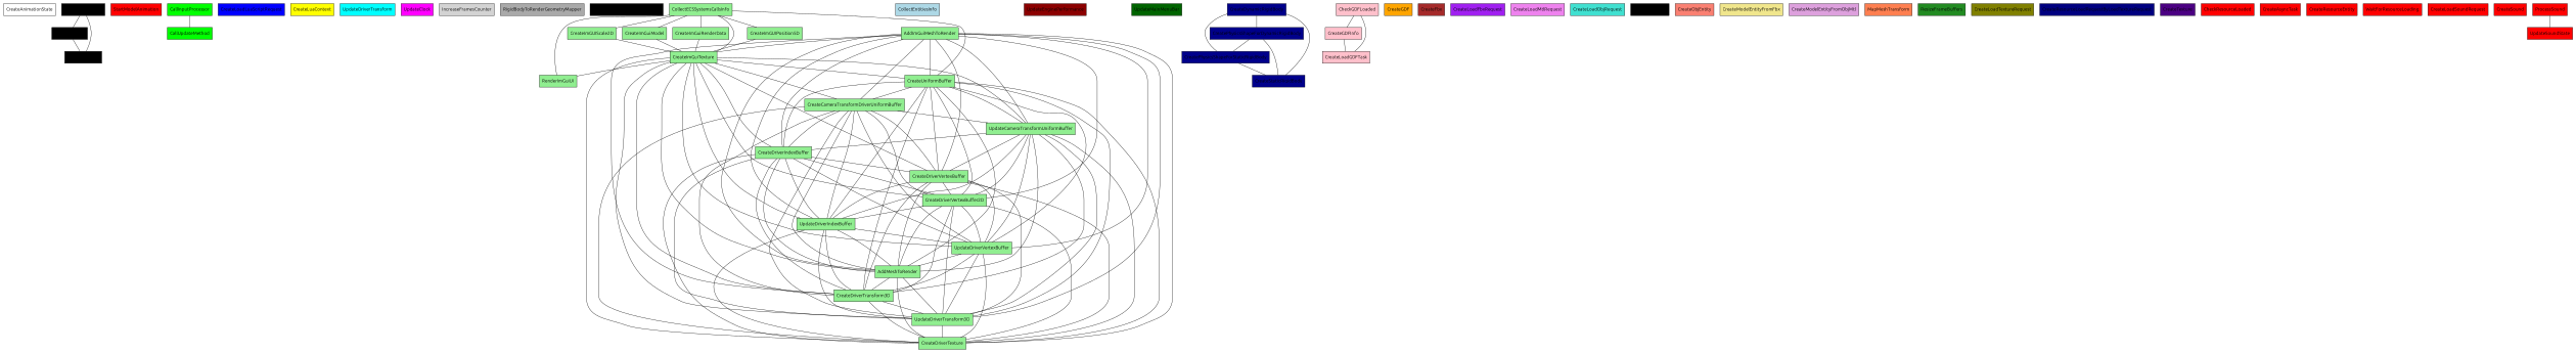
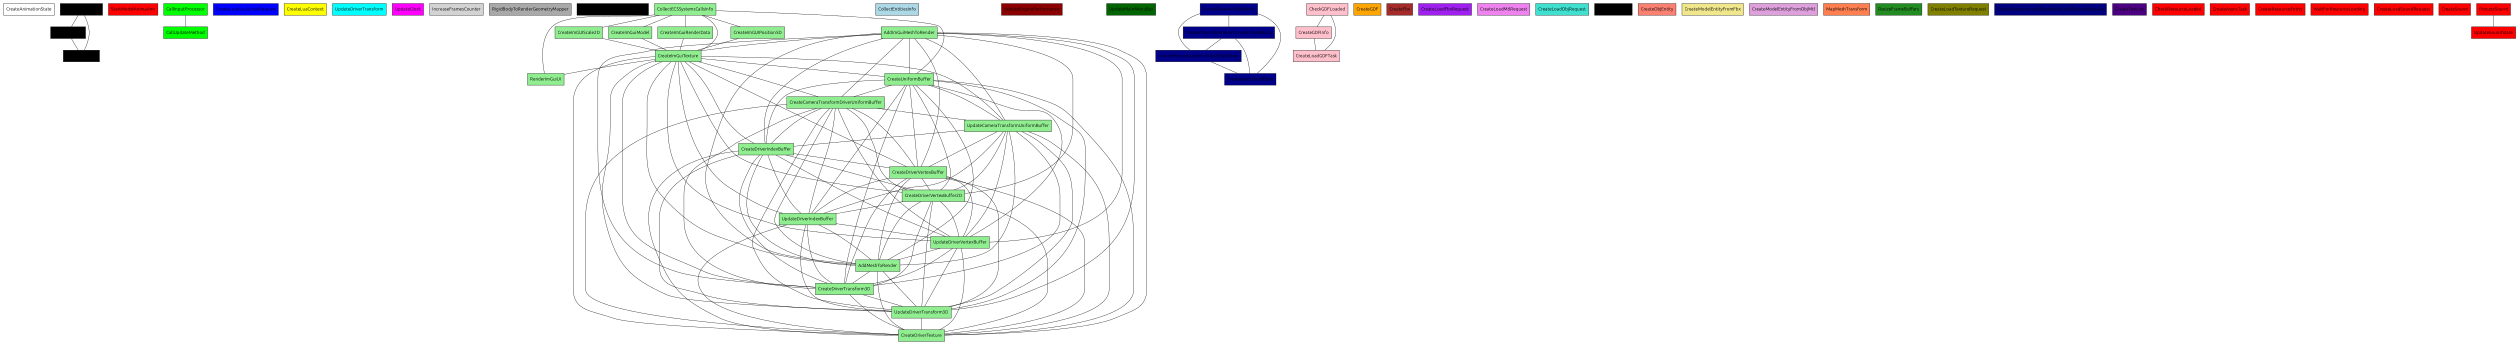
  strict graph {
    fontname=Ubuntu
    node [fillcolor=lightgreen fontname=Ubuntu shape=rect style=filled]
    edge [fontname=Ubuntu]
    CreateAnimationState [fillcolor=white height=0.5 width=1.8993]
    ProcessAnimation [fillcolor=black height=0.5 width=1.6076]
    RunAnimation [fillcolor=black height=0.5 width=1.3472]
    StopAnimation [fillcolor=black height=0.5 width=1.3785]
    StartModelAnimation [fillcolor=red height=0.5 width=1.8889]
    CallInputProcessor [fillcolor=green height=0.5 width=1.6597]
    CallUpdateMethod [fillcolor=green height=0.5 width=1.6701]
    CreateLoadLuaScriptRequest [fillcolor=blue height=0.5 width=2.441]
    CreateLuaContext [fillcolor=yellow height=0.5 width=1.5972]
    n10 [fillcolor=cyan height=0.5 label=UpdateDriverTransform width=1.9097]
    UpdateClock [fillcolor=magenta height=0.5 width=1.2118]
    IncreaseFramesCounter [fillcolor=lightgray height=0.5 width=2.0139]
    RigidBodyToRenderGeometryMapper [fillcolor=darkgray height=0.5 width=3.1389]
    AddECSInspectorMainMenuItem [fillcolor=lightred height=0.5 width=2.7951]
    CollectECSSystemsCallsInfo [height=0.5 width=2.441]
    n16 [height=0.5 label=CreateImGUIPosition5D width=2.1076]
    CreateImGUIScale2D [height=0.5 width=1.8993]
    CreateImGuiModel [height=0.5 width=1.7118]
    CreateImGuiRenderData [height=0.5 width=2.1076]
    CreateImGuiTexture [height=0.5 width=1.7847]
    CreateUniformBuffer [height=0.5 width=1.8576]
    RenderImGuiUI [height=0.5 width=1.4618]
    CreateCameraTransformDriverUniformBuffer [height=0.5 width=3.7431]
    UpdateCameraTransformUniformBuffer [height=0.5 width=3.3056]
    CreateDriverIndexBuffer [height=0.5 width=2.1181]
    CreateDriverVertexBuffer [height=0.5 width=2.1806]
    CreateDriverVertexBuffer2D [height=0.5 width=2.4097]
    UpdateDriverIndexBuffer [height=0.5 width=2.1701]
    UpdateDriverVertexBuffer [height=0.5 width=2.2326]
    AddMeshToRender [height=0.5 width=1.7118]
    CreateDriverTransform3D [height=0.5 width=2.2326]
    UpdateDriverTransform3D [height=0.5 width=2.2847]
    CreateDriverTexture [height=0.5 width=1.7743]
    CollectEntitiesInfo [fillcolor=lightblue height=0.5 width=1.6493]
    UpdateEnginePerformance [fillcolor=darkred height=0.5 width=2.2639]
    UpdateMainMenuBar [fillcolor=darkgreen height=0.5 width=1.8889]
    AddImGuiMeshToRender [height=0.5 width=2.2118]
    CreateDynamicRigidBody [fillcolor=darkblue height=0.5 width=2.2326]
    CreatePhysicsShapeForDynamicRigidBody [fillcolor=darkblue height=0.5 width=3.5243]
    CreatePhysicsShapeForStaticRigidBody [fillcolor=darkblue height=0.5 width=3.2535]
    CreateStaticRigidBody [fillcolor=darkblue height=0.5 width=1.9618]
    CheckGDFLoaded [fillcolor=pink height=0.5 width=1.6389]
    CreateGDFInfo [fillcolor=pink height=0.5 width=1.3993]
    CreateLoadGDFTask [fillcolor=pink height=0.5 width=1.8264]
    CreateGDF [fillcolor=orange height=0.5 width=1.0868]
    CreateFbx [fillcolor=brown height=0.5 width=1.0035]
    CreateLoadFbxRequest [fillcolor=purple height=0.5 width=1.9931]
    CreateLoadMtlRequest [fillcolor=violet height=0.5 width=1.9826]
    CreateLoadObjRequest [fillcolor=turquoise height=0.5 width=1.9826]
    CreateMtlEntity [fillcolor="goldenrod " height=0.5 width=1.4514]
    CreateObjEntity [fillcolor=salmon height=0.5 width=1.4514]
    CreateModelEntityFromFbx [fillcolor=khaki height=0.5 width=2.3785]
    CreateModelEntityFromObjMtl [fillcolor=plum height=0.5 width=2.6493]
    MapMeshTransform [fillcolor=coral height=0.5 width=1.8056]
    ResizeFrameBuffers [fillcolor=forestgreen height=0.5 width=1.7743]
    CreateLoadTextureRequest [fillcolor=olive height=0.5 width=2.2743]
    CreateResourceLoadRequestByLoadTextureRequest [fillcolor=navy height=0.5 width=4.1806]
    CreateTexture [fillcolor=indigo height=0.5 width=1.2847]
    CheckResourceLoaded [fillcolor=red height=0.5 width=1.9618]
    CreateAsyncTask [fillcolor=red height=0.5 width=1.5451]
    CreateResourceEntity [fillcolor=red height=0.5 width=1.8681]
    WaitForResourceLoading [fillcolor=red height=0.5 width=2.1597]
    CreateLoadSoundRequest [fillcolor=red height=0.5 width=2.1806]
    CreateSound [fillcolor=red height=0.5 width=1.191]
    ProcessSound [fillcolor=red height=0.5 width=1.2743]
    UpdateSoundState [fillcolor=red height=0.5 width=1.6181]
    ProcessAnimation -- RunAnimation
    ProcessAnimation -- StopAnimation
    RunAnimation -- StopAnimation
    CallInputProcessor -- CallUpdateMethod
    CollectECSSystemsCallsInfo -- n16
    CollectECSSystemsCallsInfo -- CreateImGUIScale2D
    CollectECSSystemsCallsInfo -- CreateImGuiModel
    CollectECSSystemsCallsInfo -- CreateImGuiRenderData
    CollectECSSystemsCallsInfo -- CreateImGuiTexture
    CollectECSSystemsCallsInfo -- CreateUniformBuffer
    CollectECSSystemsCallsInfo -- RenderImGuiUI
    n16 -- CreateImGuiTexture
    CreateImGUIScale2D -- CreateImGuiTexture
    CreateImGuiModel -- CreateImGuiTexture
    CreateImGuiRenderData -- CreateImGuiTexture
    CreateImGuiTexture -- CreateUniformBuffer
    CreateImGuiTexture -- RenderImGuiUI
    CreateImGuiTexture -- CreateCameraTransformDriverUniformBuffer
    CreateImGuiTexture -- UpdateCameraTransformUniformBuffer
    CreateImGuiTexture -- CreateDriverIndexBuffer
    CreateImGuiTexture -- CreateDriverVertexBuffer
    CreateImGuiTexture -- CreateDriverVertexBuffer2D
    CreateImGuiTexture -- UpdateDriverIndexBuffer
    CreateImGuiTexture -- UpdateDriverVertexBuffer
    CreateImGuiTexture -- AddMeshToRender
    CreateImGuiTexture -- CreateDriverTransform3D
    CreateImGuiTexture -- UpdateDriverTransform3D
    CreateImGuiTexture -- CreateDriverTexture
    CreateUniformBuffer -- CreateCameraTransformDriverUniformBuffer
    CreateUniformBuffer -- UpdateCameraTransformUniformBuffer
    CreateUniformBuffer -- CreateDriverIndexBuffer
    CreateUniformBuffer -- CreateDriverVertexBuffer
    CreateUniformBuffer -- CreateDriverVertexBuffer2D
    CreateUniformBuffer -- UpdateDriverIndexBuffer
    CreateUniformBuffer -- UpdateDriverVertexBuffer
    CreateUniformBuffer -- AddMeshToRender
    CreateUniformBuffer -- CreateDriverTransform3D
    CreateUniformBuffer -- UpdateDriverTransform3D
    CreateUniformBuffer -- CreateDriverTexture
    CreateCameraTransformDriverUniformBuffer -- UpdateCameraTransformUniformBuffer
    CreateCameraTransformDriverUniformBuffer -- CreateDriverIndexBuffer
    CreateCameraTransformDriverUniformBuffer -- CreateDriverVertexBuffer
    CreateCameraTransformDriverUniformBuffer -- CreateDriverVertexBuffer2D
    CreateCameraTransformDriverUniformBuffer -- UpdateDriverIndexBuffer
    CreateCameraTransformDriverUniformBuffer -- UpdateDriverVertexBuffer
    CreateCameraTransformDriverUniformBuffer -- AddMeshToRender
    CreateCameraTransformDriverUniformBuffer -- CreateDriverTransform3D
    CreateCameraTransformDriverUniformBuffer -- UpdateDriverTransform3D
    CreateCameraTransformDriverUniformBuffer -- CreateDriverTexture
    UpdateCameraTransformUniformBuffer -- CreateDriverIndexBuffer
    UpdateCameraTransformUniformBuffer -- CreateDriverVertexBuffer
    UpdateCameraTransformUniformBuffer -- CreateDriverVertexBuffer2D
    UpdateCameraTransformUniformBuffer -- UpdateDriverIndexBuffer
    UpdateCameraTransformUniformBuffer -- UpdateDriverVertexBuffer
    UpdateCameraTransformUniformBuffer -- AddMeshToRender
    UpdateCameraTransformUniformBuffer -- CreateDriverTransform3D
    UpdateCameraTransformUniformBuffer -- UpdateDriverTransform3D
    UpdateCameraTransformUniformBuffer -- CreateDriverTexture
    CreateDriverIndexBuffer -- CreateDriverVertexBuffer
    CreateDriverIndexBuffer -- CreateDriverVertexBuffer2D
    CreateDriverIndexBuffer -- UpdateDriverIndexBuffer
    CreateDriverIndexBuffer -- UpdateDriverVertexBuffer
    CreateDriverIndexBuffer -- AddMeshToRender
    CreateDriverIndexBuffer -- CreateDriverTransform3D
    CreateDriverIndexBuffer -- UpdateDriverTransform3D
    CreateDriverIndexBuffer -- CreateDriverTexture
    CreateDriverVertexBuffer -- CreateDriverVertexBuffer2D
    CreateDriverVertexBuffer -- UpdateDriverIndexBuffer
    CreateDriverVertexBuffer -- UpdateDriverVertexBuffer
    CreateDriverVertexBuffer -- AddMeshToRender
    CreateDriverVertexBuffer -- CreateDriverTransform3D
    CreateDriverVertexBuffer -- UpdateDriverTransform3D
    CreateDriverVertexBuffer -- CreateDriverTexture
    CreateDriverVertexBuffer2D -- UpdateDriverIndexBuffer
    CreateDriverVertexBuffer2D -- UpdateDriverVertexBuffer
    CreateDriverVertexBuffer2D -- AddMeshToRender
    CreateDriverVertexBuffer2D -- CreateDriverTransform3D
    CreateDriverVertexBuffer2D -- UpdateDriverTransform3D
    CreateDriverVertexBuffer2D -- CreateDriverTexture
    UpdateDriverIndexBuffer -- UpdateDriverVertexBuffer
    UpdateDriverIndexBuffer -- AddMeshToRender
    UpdateDriverIndexBuffer -- CreateDriverTransform3D
    UpdateDriverIndexBuffer -- UpdateDriverTransform3D
    UpdateDriverIndexBuffer -- CreateDriverTexture
    UpdateDriverVertexBuffer -- AddMeshToRender
    UpdateDriverVertexBuffer -- CreateDriverTransform3D
    UpdateDriverVertexBuffer -- UpdateDriverTransform3D
    UpdateDriverVertexBuffer -- CreateDriverTexture
    AddMeshToRender -- CreateDriverTransform3D
    AddMeshToRender -- UpdateDriverTransform3D
    AddMeshToRender -- CreateDriverTexture
    CreateDriverTransform3D -- UpdateDriverTransform3D
    CreateDriverTransform3D -- CreateDriverTexture
    UpdateDriverTransform3D -- CreateDriverTexture
    AddImGuiMeshToRender -- CreateImGuiTexture
    AddImGuiMeshToRender -- CreateUniformBuffer
    AddImGuiMeshToRender -- CreateCameraTransformDriverUniformBuffer
    AddImGuiMeshToRender -- UpdateCameraTransformUniformBuffer
    AddImGuiMeshToRender -- CreateDriverIndexBuffer
    AddImGuiMeshToRender -- CreateDriverVertexBuffer
    AddImGuiMeshToRender -- CreateDriverVertexBuffer2D
-   AddImGuiMeshToRender -- UpdateDriverIndexBuffer
    AddImGuiMeshToRender -- UpdateDriverVertexBuffer
    AddImGuiMeshToRender -- AddMeshToRender
    AddImGuiMeshToRender -- CreateDriverTransform3D
    AddImGuiMeshToRender -- UpdateDriverTransform3D
    AddImGuiMeshToRender -- CreateDriverTexture
    CreateDynamicRigidBody -- CreatePhysicsShapeForDynamicRigidBody
    CreateDynamicRigidBody -- CreatePhysicsShapeForStaticRigidBody
    CreateDynamicRigidBody -- CreateStaticRigidBody
    CreatePhysicsShapeForDynamicRigidBody -- CreatePhysicsShapeForStaticRigidBody
    CreatePhysicsShapeForDynamicRigidBody -- CreateStaticRigidBody
    CreatePhysicsShapeForStaticRigidBody -- CreateStaticRigidBody
    CheckGDFLoaded -- CreateGDFInfo
    CheckGDFLoaded -- CreateLoadGDFTask
    CreateGDFInfo -- CreateLoadGDFTask
    ProcessSound -- UpdateSoundState
  }
